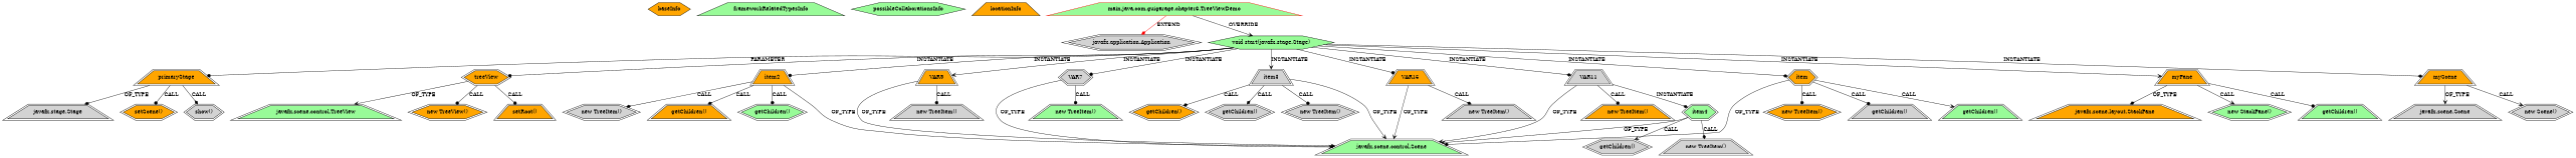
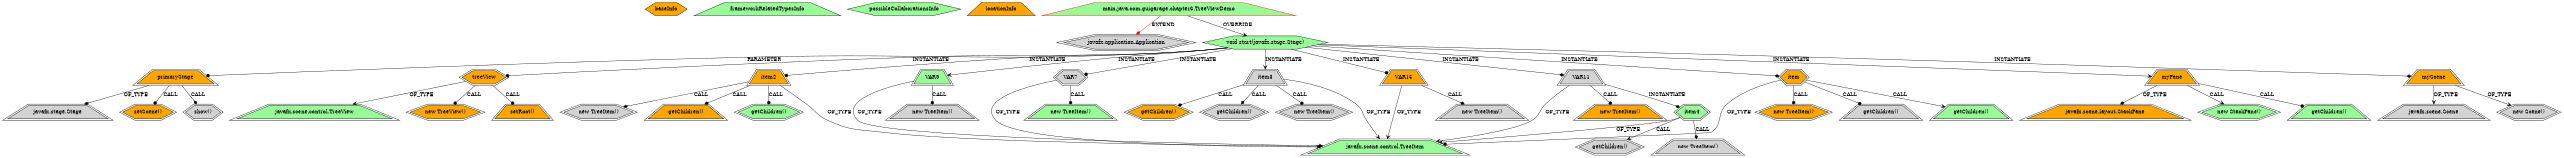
  digraph {
    node [fillcolor=orange shape=trapezium style=filled isFrameworkType=true vertexType=VARIABLE_EXPRESION peripheries=2]
    edge [arrowhead=dot]
    baseInfo [category=extension_graph graphId=2887 isAnonymous=false possibleRelation=false shape=hexagon isFrameworkType="" vertexType="" peripheries=""]
    frameworkRelatedTypesInfo [0="javafx.application.Application" fillcolor=palegreen isFrameworkType="" vertexType="" peripheries=""]
    possibleCollaborationsInfo [fillcolor=palegreen shape=hexagon isFrameworkType="" vertexType="" peripheries=""]
    locationInfo [contextSignature=TreeViewDemo filePath="/guigarage-mastering-javafx-controls/mastering-javafx-controls-master/src/main/java/com/guigarage/chapter6/TreeViewDemo.java" graphId=2887 projectName="guigarage-mastering-javafx-controls" isFrameworkType="" vertexType="" peripheries=""]
    n5 [color=red fillcolor=palegreen isFrameworkType=false label="main.java.com.guigarage.chapter6.TreeViewDemo" vertexType=ROOT_CLIENT_CLASS_DECLARATION peripheries=""]
    n6 [fillcolor=lightgrey label="javafx.application.Application" shape=hexagon vertexType=FRAMEWORK_CLASS_TYPE]
    n7 [fillcolor=palegreen isFrameworkType=false label="void start(javafx.stage.Stage)" shape=hexagon vertexType=OVERRIDING_METHOD_DECLARATION peripheries=""]
    n8 [label=primaryStage vertexType=PARAMETER_DECLARATION]
    n9 [label=treeView shape=hexagon]
    n10 [label=item shape=hexagon]
    n11 [label=item2]
    n12 [fillcolor=lightgrey label=item3]
    n13 [fillcolor=lightgrey label=VAR7 shape=hexagon]
-   n14 [label=VAR9]
+   n14 [fillcolor=palegreen label=VAR9]
    n15 [fillcolor=lightgrey label=VAR11]
    n16 [label=VAR15]
    n17 [label=myPane]
    n18 [label=myScene]
    n19 [fillcolor=lightgrey label="javafx.stage.Stage" vertexType=FRAMEWORK_CLASS_TYPE]
    n20 [label="setScene()" shape=hexagon vertexType=INSIDE_CALL]
    n21 [fillcolor=lightgrey label="show()" shape=hexagon vertexType=INSIDE_CALL]
    n22 [fillcolor=palegreen label="javafx.scene.control.TreeView" vertexType=FRAMEWORK_CLASS_TYPE]
    n23 [label="new TreeView()" shape=hexagon vertexType=CONSTRUCTOR_CALL]
    n24 [label="setRoot()" vertexType=INSIDE_CALL]
-   n25 [fillcolor=palegreen label="javafx.scene.control.Scene" vertexType=FRAMEWORK_CLASS_TYPE]
+   n25 [fillcolor=palegreen label="javafx.scene.control.TreeItem" vertexType=FRAMEWORK_CLASS_TYPE]
    n26 [label="new TreeItem()" shape=hexagon vertexType=CONSTRUCTOR_CALL]
    n27 [fillcolor=lightgrey label="getChildren()" vertexType=INSIDE_CALL]
    n28 [fillcolor=palegreen label="getChildren()" vertexType=INSIDE_CALL]
    n29 [fillcolor=lightgrey label="new TreeItem()" shape=hexagon vertexType=CONSTRUCTOR_CALL]
    n30 [label="getChildren()" vertexType=INSIDE_CALL]
    n31 [fillcolor=palegreen label="getChildren()" shape=hexagon vertexType=INSIDE_CALL]
    n32 [fillcolor=lightgrey label="new TreeItem()" shape=hexagon vertexType=CONSTRUCTOR_CALL]
    n33 [label="getChildren()" shape=hexagon vertexType=INSIDE_CALL]
    n34 [fillcolor=lightgrey label="getChildren()" shape=hexagon vertexType=INSIDE_CALL]
    n35 [fillcolor=palegreen label="new TreeItem()" vertexType=CONSTRUCTOR_CALL]
    n36 [fillcolor=lightgrey label="new TreeItem()" vertexType=CONSTRUCTOR_CALL]
    n37 [fillcolor=palegreen label=item4 shape=hexagon]
    n38 [label="new TreeItem()" vertexType=CONSTRUCTOR_CALL]
    n39 [fillcolor=lightgrey label="new TreeItem()" vertexType=CONSTRUCTOR_CALL]
    n40 [fillcolor=lightgrey label="getChildren()" shape=hexagon vertexType=INSIDE_CALL]
    n41 [fillcolor=lightgrey label="new TreeItem()" vertexType=CONSTRUCTOR_CALL]
    n42 [label="javafx.scene.layout.StackPane" vertexType=FRAMEWORK_CLASS_TYPE]
    n43 [fillcolor=palegreen label="new StackPane()" shape=hexagon vertexType=CONSTRUCTOR_CALL]
    n44 [fillcolor=palegreen label="getChildren()" vertexType=INSIDE_CALL]
    n45 [fillcolor=lightgrey label="javafx.scene.Scene" vertexType=FRAMEWORK_CLASS_TYPE]
    n46 [fillcolor=lightgrey label="new Scene()" shape=hexagon vertexType=CONSTRUCTOR_CALL]
    n5 -> n6 [arrowhead=diamond color=red label=EXTEND]
    n5 -> n7 [arrowhead=vee label=OVERRIDE]
    n7 -> n8 [label=PARAMETER]
    n7 -> n9 [label=INSTANTIATE]
    n7 -> n10 [arrowhead=diamond label=INSTANTIATE]
    n7 -> n11 [label=INSTANTIATE]
    n7 -> n12 [arrowhead=vee label=INSTANTIATE]
    n7 -> n13 [label=INSTANTIATE]
    n7 -> n14 [arrowhead=vee label=INSTANTIATE]
    n7 -> n15 [arrowhead=diamond label=INSTANTIATE]
    n7 -> n16 [label=INSTANTIATE]
    n7 -> n17 [arrowhead=vee label=INSTANTIATE]
    n7 -> n18 [arrowhead=diamond label=INSTANTIATE]
    n8 -> n19 [arrowhead=diamond label=OF_TYPE]
    n8 -> n20 [label=CALL]
    n8 -> n21 [arrowhead=diamond label=CALL]
    n9 -> n22 [arrowhead=vee label=OF_TYPE]
    n9 -> n23 [label=CALL]
    n9 -> n24 [label=CALL]
    n10 -> n25 [label=OF_TYPE]
    n10 -> n26 [label=CALL]
    n10 -> n27 [label=CALL]
    n10 -> n28 [arrowhead=vee label=CALL]
    n11 -> n25 [arrowhead=diamond label=OF_TYPE]
    n11 -> n29 [arrowhead=diamond label=CALL]
    n11 -> n30 [arrowhead=diamond label=CALL]
    n11 -> n31 [label=CALL]
    n12 -> n25 [arrowhead=vee label=OF_TYPE]
    n12 -> n32 [label=CALL]
    n12 -> n33 [arrowhead=diamond label=CALL]
    n12 -> n34 [arrowhead=diamond label=CALL]
    n13 -> n25 [arrowhead=vee label=OF_TYPE]
    n13 -> n35 [label=CALL]
    n14 -> n25 [arrowhead=vee label=OF_TYPE]
    n14 -> n36 [label=CALL]
    n15 -> n25 [arrowhead=vee label=OF_TYPE]
    n15 -> n37 [arrowhead=diamond label=INSTANTIATE]
    n15 -> n38 [label=CALL]
    n16 -> n25 [arrowhead=vee label=OF_TYPE]
    n16 -> n41 [arrowhead=diamond label=CALL]
    n17 -> n42 [arrowhead=diamond label=OF_TYPE]
    n17 -> n43 [arrowhead=vee label=CALL]
    n17 -> n44 [label=CALL]
    n18 -> n45 [arrowhead=vee label=OF_TYPE]
-   n18 -> n46 [arrowhead=vee label=CALL]
+   n18 -> n46 [arrowhead=vee label=OF_TYPE]
    n37 -> n25 [arrowhead=vee label=OF_TYPE]
    n37 -> n39 [arrowhead=diamond label=CALL]
    n37 -> n40 [arrowhead=vee label=CALL]
  }
